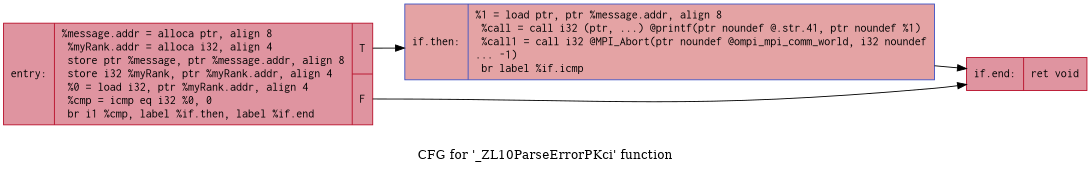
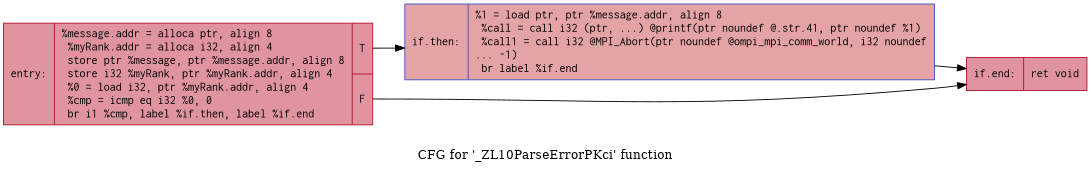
  digraph {
    label="CFG for '_ZL10ParseErrorPKci' function"
    rankdir=LR
    node [color="#b70d28ff" fillcolor="#b70d2870" fontname=Courier shape=record style=filled]
    n1 [label="{entry:\l|  %message.addr = alloca ptr, align 8\l  %myRank.addr = alloca i32, align 4\l  store ptr %message, ptr %message.addr, align 8\l  store i32 %myRank, ptr %myRank.addr, align 4\l  %0 = load i32, ptr %myRank.addr, align 4\l  %cmp = icmp eq i32 %0, 0\l  br i1 %cmp, label %if.then, label %if.end\l|{<s0>T|<s1>F}}"]
-   n2 [color="#3d50c3ff" fillcolor="#c32e3170" label="{if.then:\l|  %1 = load ptr, ptr %message.addr, align 8\l  %call = call i32 (ptr, ...) @printf(ptr noundef @.str.41, ptr noundef %1)\l  %call1 = call i32 @MPI_Abort(ptr noundef @ompi_mpi_comm_world, i32 noundef\l... -1)\l  br label %if.icmp\l}"]
+   n2 [color="#3d50c3ff" fillcolor="#c32e3170" label="{if.then:\l|  %1 = load ptr, ptr %message.addr, align 8\l  %call = call i32 (ptr, ...) @printf(ptr noundef @.str.41, ptr noundef %1)\l  %call1 = call i32 @MPI_Abort(ptr noundef @ompi_mpi_comm_world, i32 noundef\l... -1)\l  br label %if.end\l}"]
    n3 [label="{if.end:\l|  ret void\l}"]
    n1 -> n2 [tailport=s0]
    n1 -> n3 [tailport=s1]
    n2 -> n3
  }
